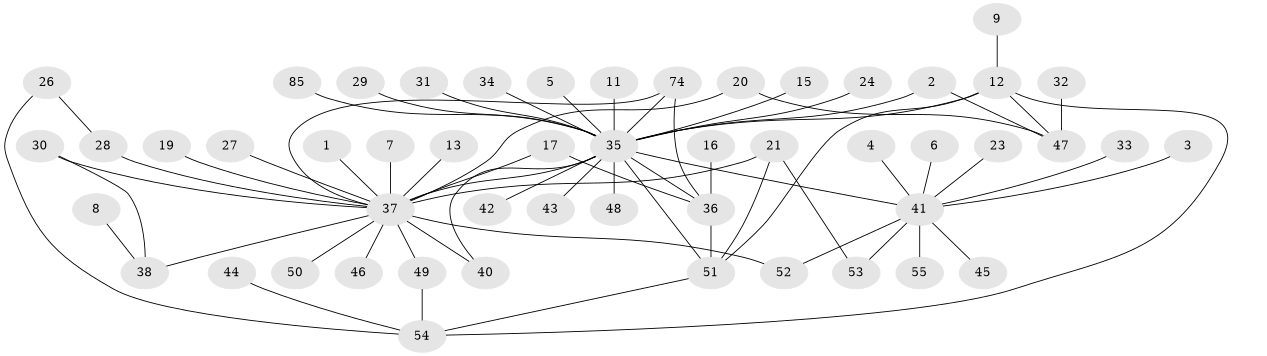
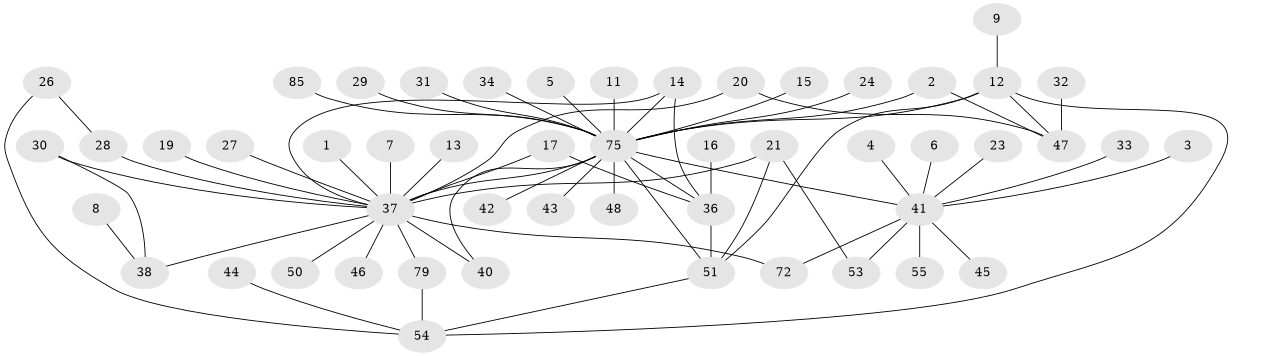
  graph {
    node [color=gray90 style=filled]
    edge [weight=1.0]
    1
    37
    38
    40
    46
-   49
+   49 [label=79]
    50
-   52
+   52 [label=72]
    2
-   35
+   35 [label=75]
    47
    41
    51
    36
    42
    43
    48
    3
    53
    45
    55
    4
    5
    6
    7
    8
    9
    12
    54
    11
    13
-   14 [label=74]
+   14
    15
    16
    17
    19
    20
    21
    23
    24
    n41 [label=85]
    26
    28
    27
    29
    30
    31
    32
    33
    34
    44
    1 -- 37
    37 -- 38
    37 -- 40
    37 -- 46
    37 -- 49
    37 -- 50
    37 -- 52
    49 -- 54
    2 -- 35
    2 -- 47
    35 -- 37 [weight=2.0]
    35 -- 40
    35 -- 41 [weight=2.0]
    35 -- 51
    35 -- 36 [weight=2.0]
    35 -- 42
    35 -- 43
    35 -- 48
    41 -- 52
    41 -- 53
    41 -- 45
    41 -- 55
    51 -- 54
    36 -- 51
    3 -- 41
    4 -- 41
    5 -- 35
    6 -- 41
    7 -- 37
    8 -- 38
    9 -- 12
    12 -- 35
    12 -- 47
    12 -- 51
    12 -- 54
    11 -- 35
    13 -- 37
    14 -- 37
    14 -- 35
    14 -- 36
    15 -- 35
    16 -- 36
    17 -- 37
    17 -- 36
    19 -- 37
    20 -- 37
    20 -- 47
    21 -- 37
    21 -- 51
    21 -- 53
    23 -- 41
    24 -- 35
    n41 -- 35
    26 -- 54
    26 -- 28
    28 -- 37
    27 -- 37
    29 -- 35
    30 -- 37
    30 -- 38
    31 -- 35
    32 -- 47
    33 -- 41
    34 -- 35
    44 -- 54
  }
